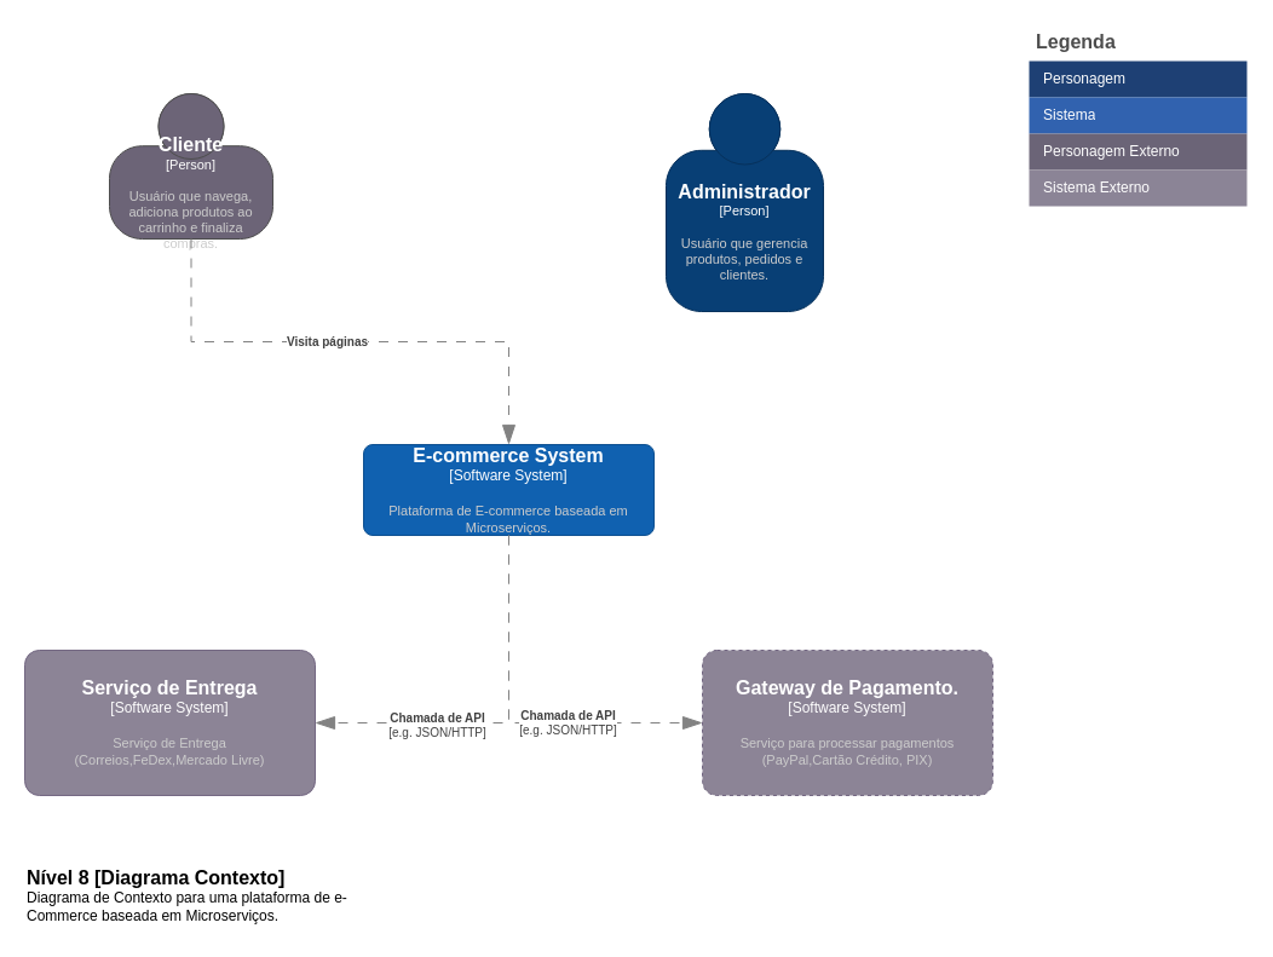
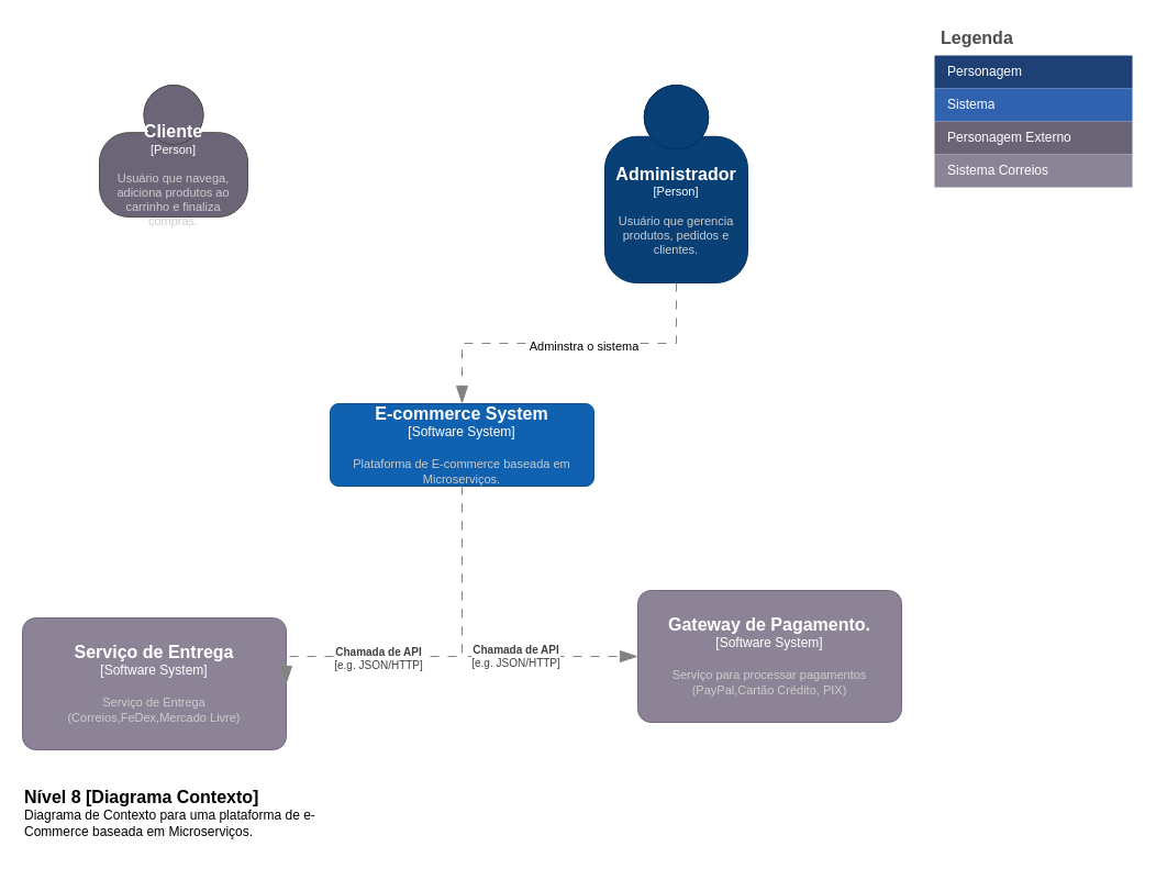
  <mxCell id="0" />
  <mxCell id="1" parent="0" />
  <mxCell id="2" value="&lt;font style=&quot;font-size: 16px&quot;&gt;&lt;b&gt;Cliente&lt;/b&gt;&lt;/font&gt;&lt;div&gt;[Person]&lt;/div&gt;&lt;br&gt;&lt;div&gt;&lt;font style=&quot;font-size: 11px&quot;&gt;&lt;font color=&quot;#cccccc&quot;&gt;Usuário que navega, adiciona produtos ao carrinho e finaliza compras.&lt;/font&gt;&lt;/div&gt;" style="html=1;fontSize=11;dashed=0;whiteSpace=wrap;fillColor=#6C6477;strokeColor=#4D4D4D;fontColor=#ffffff;shape=mxgraph.c4.person2;align=center;metaEdit=1;points=[[0.5,0,0],[1,0.5,0],[1,0.75,0],[0.75,1,0],[0.5,1,0],[0.25,1,0],[0,0.75,0],[0,0.5,0]];resizable=0;verticalAlign=middle;fontFamily=Helvetica;" parent="1" vertex="1"><mxGeometry x="90" y="77" width="135" height="120" as="geometry" /></mxCell>
  <mxCell id="3" value="&lt;font style=&quot;font-size: 16px&quot;&gt;&lt;b&gt;Administrador&lt;/b&gt;&lt;/font&gt;&lt;div&gt;[Person]&lt;/div&gt;&lt;br&gt;&lt;div&gt;&lt;font style=&quot;font-size: 11px&quot;&gt;&lt;font color=&quot;#cccccc&quot;&gt;Usuário que gerencia produtos, pedidos e clientes.&lt;/font&gt;&lt;/div&gt;" style="html=1;fontSize=11;dashed=0;whiteSpace=wrap;fillColor=#083F75;strokeColor=#06315C;fontColor=#ffffff;shape=mxgraph.c4.person2;align=center;metaEdit=1;points=[[0.5,0,0],[1,0.5,0],[1,0.75,0],[0.75,1,0],[0.5,1,0],[0.25,1,0],[0,0.75,0],[0,0.5,0]];resizable=0;" parent="1" vertex="1"><mxGeometry x="550" y="77" width="130" height="180" as="geometry" /></mxCell>
  <mxCell id="4" value="&lt;font style=&quot;font-size: 16px&quot;&gt;&lt;b&gt;E-commerce System&lt;/b&gt;&lt;/font&gt;&lt;div&gt;[Software System]&lt;/div&gt;&lt;br&gt;&lt;div&gt;&lt;font style=&quot;font-size: 11px&quot;&gt;&lt;font color=&quot;#cccccc&quot;&gt;Plataforma de E-commerce baseada em Microserviços.&lt;/font&gt;&lt;/div&gt;" style="rounded=1;whiteSpace=wrap;html=1;labelBackgroundColor=none;fillColor=#1061B0;fontColor=#ffffff;align=center;arcSize=10;strokeColor=#0D5091;metaEdit=1;resizable=0;points=[[0.25,0,0],[0.5,0,0],[0.75,0,0],[1,0.25,0],[1,0.5,0],[1,0.75,0],[0.75,1,0],[0.5,1,0],[0.25,1,0],[0,0.75,0],[0,0.5,0],[0,0.25,0]];" parent="1" vertex="1"><mxGeometry x="300" y="367" width="240" height="75" as="geometry" /></mxCell>
- <mxCell id="5" value="&lt;font style=&quot;font-size: 16px&quot;&gt;&lt;b&gt;Gateway de Pagamento.&lt;/b&gt;&lt;/font&gt;&lt;div&gt;[Software System]&lt;/div&gt;&lt;br&gt;&lt;div&gt;&lt;font style=&quot;font-size: 11px&quot;&gt;&lt;font color=&quot;#cccccc&quot;&gt;Serviço para processar pagamentos&#10;(PayPal,Cartão Crédito, PIX)&lt;/font&gt;&lt;/div&gt;" style="rounded=1;whiteSpace=wrap;html=1;labelBackgroundColor=none;fillColor=#8C8496;fontColor=#ffffff;align=center;arcSize=10;strokeColor=#736782;metaEdit=1;resizable=0;points=[[0.25,0,0],[0.5,0,0],[0.75,0,0],[1,0.25,0],[1,0.5,0],[1,0.75,0],[0.75,1,0],[0.5,1,0],[0.25,1,0],[0,0.75,0],[0,0.5,0],[0,0.25,0]];dashed=1;" parent="1" vertex="1"><mxGeometry x="580" y="537" width="240" height="120" as="geometry" /></mxCell>
+ <mxCell id="5" value="&lt;font style=&quot;font-size: 16px&quot;&gt;&lt;b&gt;Gateway de Pagamento.&lt;/b&gt;&lt;/font&gt;&lt;div&gt;[Software System]&lt;/div&gt;&lt;br&gt;&lt;div&gt;&lt;font style=&quot;font-size: 11px&quot;&gt;&lt;font color=&quot;#cccccc&quot;&gt;Serviço para processar pagamentos&#10;(PayPal,Cartão Crédito, PIX)&lt;/font&gt;&lt;/div&gt;" style="rounded=1;whiteSpace=wrap;html=1;labelBackgroundColor=none;fillColor=#8C8496;fontColor=#ffffff;align=center;arcSize=10;strokeColor=#736782;metaEdit=1;resizable=0;points=[[0.25,0,0],[0.5,0,0],[0.75,0,0],[1,0.25,0],[1,0.5,0],[1,0.75,0],[0.75,1,0],[0.5,1,0],[0.25,1,0],[0,0.75,0],[0,0.5,0],[0,0.25,0]];" parent="1" vertex="1"><mxGeometry x="580" y="537" width="240" height="120" as="geometry" /></mxCell>
  <mxCell id="6" value="&lt;font style=&quot;font-size: 16px&quot;&gt;&lt;b&gt;&lt;div style=&quot;text-align: left&quot;&gt;Nível 8 [Diagrama Contexto]&lt;/div&gt;&lt;/b&gt;&lt;/font&gt;&lt;div style=&quot;text-align: left&quot;&gt;Diagrama de Contexto para uma plataforma de e-Commerce baseada em Microserviços.&lt;/div&gt;" style="text;html=1;strokeColor=none;fillColor=none;align=left;verticalAlign=top;whiteSpace=wrap;rounded=0;metaEdit=1;allowArrows=0;resizable=1;rotatable=0;connectable=0;recursiveResize=0;expand=0;pointerEvents=0;points=[[0.25,0,0],[0.5,0,0],[0.75,0,0],[1,0.25,0],[1,0.5,0],[1,0.75,0],[0.75,1,0],[0.5,1,0],[0.25,1,0],[0,0.75,0],[0,0.5,0],[0,0.25,0]];" parent="1" vertex="1"><mxGeometry x="20" y="709" width="320" height="60" as="geometry" /></mxCell>
  <mxCell id="7" value="&lt;div style=&quot;text-align: left&quot;&gt;&lt;div style=&quot;text-align: center&quot;&gt;&lt;b&gt;Chamada de API&lt;/b&gt;&lt;/div&gt;&lt;div style=&quot;text-align: center&quot;&gt;[e.g. JSON/HTTP]&lt;/div&gt;&lt;/div&gt;" style="endArrow=blockThin;html=1;fontSize=10;fontColor=#404040;strokeWidth=1;endFill=1;strokeColor=#828282;elbow=vertical;metaEdit=1;endSize=14;startSize=14;jumpStyle=arc;jumpSize=16;rounded=0;edgeStyle=orthogonalEdgeStyle;exitX=0.5;exitY=1;exitDx=0;exitDy=0;exitPerimeter=0;entryX=0;entryY=0.5;entryDx=0;entryDy=0;entryPerimeter=0;dashed=1;dashPattern=8 8;" parent="1" source="4" target="5" edge="1"><mxGeometry x="0.294" width="240" relative="1" as="geometry"><mxPoint x="300" y="757" as="sourcePoint" /><mxPoint x="540" y="757" as="targetPoint" /><mxPoint as="offset" /></mxGeometry></mxCell>
- <mxCell id="8" value="&lt;div style=&quot;text-align: left&quot;&gt;&lt;div style=&quot;text-align: center&quot;&gt;&lt;b&gt;Visita páginas&lt;/b&gt;&lt;/div&gt;" style="endArrow=blockThin;html=1;fontSize=10;fontColor=#404040;strokeWidth=1;endFill=1;strokeColor=#828282;elbow=vertical;metaEdit=1;endSize=14;startSize=14;jumpStyle=arc;jumpSize=16;rounded=0;edgeStyle=orthogonalEdgeStyle;exitX=0.5;exitY=1;exitDx=0;exitDy=0;exitPerimeter=0;entryX=0.5;entryY=0;entryDx=0;entryDy=0;entryPerimeter=0;dashed=1;dashPattern=8 8;" parent="1" source="2" target="4" edge="1"><mxGeometry x="-0.088" width="240" relative="1" as="geometry"><mxPoint x="10" y="387" as="sourcePoint" /><mxPoint x="250" y="387" as="targetPoint" /><mxPoint as="offset" /></mxGeometry></mxCell>
+ <mxCell id="9" value="" style="endArrow=blockThin;html=1;fontSize=10;fontColor=#404040;strokeWidth=1;endFill=1;strokeColor=#828282;elbow=vertical;metaEdit=1;endSize=14;startSize=14;jumpStyle=arc;jumpSize=16;rounded=0;edgeStyle=orthogonalEdgeStyle;exitX=0.5;exitY=1;exitDx=0;exitDy=0;exitPerimeter=0;entryX=0.5;entryY=0;entryDx=0;entryDy=0;entryPerimeter=0;dashed=1;dashPattern=8 8;" parent="1" source="3" target="4" edge="1"><mxGeometry width="240" relative="1" as="geometry"><mxPoint x="830" y="357" as="sourcePoint" /><mxPoint x="1070" y="357" as="targetPoint" /></mxGeometry></mxCell>
+ <mxCell id="10" value="Adminstra o sistema" style="edgeLabel;html=1;align=center;verticalAlign=middle;resizable=0;points=[];" parent="9" vertex="1" connectable="0"><mxGeometry x="-0.118" y="2" relative="1" as="geometry"><mxPoint x="-5" as="offset" /></mxGeometry></mxCell>
  <mxCell id="11" value="Legenda" style="shape=table;startSize=30;container=1;collapsible=0;childLayout=tableLayout;fontSize=16;align=left;verticalAlign=top;fillColor=none;strokeColor=none;fontColor=#4D4D4D;fontStyle=1;spacingLeft=6;spacing=0;resizable=0;" parent="1" vertex="1"><mxGeometry x="850" y="20" width="180" height="150" as="geometry" /></mxCell>
  <mxCell id="12" value="" style="shape=tableRow;horizontal=0;startSize=0;swimlaneHead=0;swimlaneBody=0;strokeColor=inherit;top=0;left=0;bottom=0;right=0;collapsible=0;dropTarget=0;fillColor=none;points=[[0,0.5],[1,0.5]];portConstraint=eastwest;fontSize=12;" parent="11" vertex="1"><mxGeometry y="30" width="180" height="30" as="geometry" /></mxCell>
  <mxCell id="13" value="Personagem" style="shape=partialRectangle;html=1;whiteSpace=wrap;connectable=0;strokeColor=inherit;overflow=hidden;fillColor=#1E4074;top=0;left=0;bottom=0;right=0;pointerEvents=1;fontSize=12;align=left;fontColor=#FFFFFF;gradientColor=none;spacingLeft=10;spacingRight=4;" parent="12" vertex="1"><mxGeometry width="180" height="30" as="geometry"><mxRectangle width="180" height="30" as="alternateBounds" /></mxGeometry></mxCell>
  <mxCell id="14" value="" style="shape=tableRow;horizontal=0;startSize=0;swimlaneHead=0;swimlaneBody=0;strokeColor=inherit;top=0;left=0;bottom=0;right=0;collapsible=0;dropTarget=0;fillColor=none;points=[[0,0.5],[1,0.5]];portConstraint=eastwest;fontSize=12;" parent="11" vertex="1"><mxGeometry y="60" width="180" height="30" as="geometry" /></mxCell>
  <mxCell id="15" value="Sistema" style="shape=partialRectangle;html=1;whiteSpace=wrap;connectable=0;strokeColor=inherit;overflow=hidden;fillColor=#3162AF;top=0;left=0;bottom=0;right=0;pointerEvents=1;fontSize=12;align=left;fontColor=#FFFFFF;gradientColor=none;spacingLeft=10;spacingRight=4;" parent="14" vertex="1"><mxGeometry width="180" height="30" as="geometry"><mxRectangle width="180" height="30" as="alternateBounds" /></mxGeometry></mxCell>
  <mxCell id="16" value="" style="shape=tableRow;horizontal=0;startSize=0;swimlaneHead=0;swimlaneBody=0;strokeColor=inherit;top=0;left=0;bottom=0;right=0;collapsible=0;dropTarget=0;fillColor=none;points=[[0,0.5],[1,0.5]];portConstraint=eastwest;fontSize=12;" parent="11" vertex="1"><mxGeometry y="90" width="180" height="30" as="geometry" /></mxCell>
  <mxCell id="17" value="Personagem Externo" style="shape=partialRectangle;html=1;whiteSpace=wrap;connectable=0;strokeColor=inherit;overflow=hidden;fillColor=#6b6477;top=0;left=0;bottom=0;right=0;pointerEvents=1;fontSize=12;align=left;fontColor=#FFFFFF;gradientColor=none;spacingLeft=10;spacingRight=4;" parent="16" vertex="1"><mxGeometry width="180" height="30" as="geometry"><mxRectangle width="180" height="30" as="alternateBounds" /></mxGeometry></mxCell>
  <mxCell id="18" value="" style="shape=tableRow;horizontal=0;startSize=0;swimlaneHead=0;swimlaneBody=0;strokeColor=inherit;top=0;left=0;bottom=0;right=0;collapsible=0;dropTarget=0;fillColor=none;points=[[0,0.5],[1,0.5]];portConstraint=eastwest;fontSize=12;" parent="11" vertex="1"><mxGeometry y="120" width="180" height="30" as="geometry" /></mxCell>
- <mxCell id="19" value="Sistema Externo" style="shape=partialRectangle;html=1;whiteSpace=wrap;connectable=0;strokeColor=inherit;overflow=hidden;fillColor=#8b8496;top=0;left=0;bottom=0;right=0;pointerEvents=1;fontSize=12;align=left;fontColor=#FFFFFF;gradientColor=none;spacingLeft=10;spacingRight=4;" parent="18" vertex="1"><mxGeometry width="180" height="30" as="geometry"><mxRectangle width="180" height="30" as="alternateBounds" /></mxGeometry></mxCell>
- <mxCell id="20" value="&lt;font style=&quot;font-size: 16px&quot;&gt;&lt;b&gt;Serviço de Entrega&lt;/b&gt;&lt;/font&gt;&lt;div&gt;[Software System]&lt;/div&gt;&lt;br&gt;&lt;div&gt;&lt;font style=&quot;font-size: 11px&quot;&gt;&lt;font color=&quot;#cccccc&quot;&gt;Serviço de Entrega &#10;(Correios,FeDex,Mercado Livre)&lt;/font&gt;&lt;/div&gt;" style="rounded=1;whiteSpace=wrap;html=1;labelBackgroundColor=none;fillColor=#8C8496;fontColor=#ffffff;align=center;arcSize=10;strokeColor=#736782;metaEdit=1;resizable=0;points=[[0.25,0,0],[0.5,0,0],[0.75,0,0],[1,0.25,0],[1,0.5,0],[1,0.75,0],[0.75,1,0],[0.5,1,0],[0.25,1,0],[0,0.75,0],[0,0.5,0],[0,0.25,0]];" parent="1" vertex="1"><mxGeometry x="20" y="537" width="240" height="120" as="geometry" /></mxCell>
+ <mxCell id="19" value="Sistema Correios" style="shape=partialRectangle;html=1;whiteSpace=wrap;connectable=0;strokeColor=inherit;overflow=hidden;fillColor=#8b8496;top=0;left=0;bottom=0;right=0;pointerEvents=1;fontSize=12;align=left;fontColor=#FFFFFF;gradientColor=none;spacingLeft=10;spacingRight=4;" parent="18" vertex="1"><mxGeometry width="180" height="30" as="geometry"><mxRectangle width="180" height="30" as="alternateBounds" /></mxGeometry></mxCell>
+ <mxCell id="20" value="&lt;font style=&quot;font-size: 16px&quot;&gt;&lt;b&gt;Serviço de Entrega&lt;/b&gt;&lt;/font&gt;&lt;div&gt;[Software System]&lt;/div&gt;&lt;br&gt;&lt;div&gt;&lt;font style=&quot;font-size: 11px&quot;&gt;&lt;font color=&quot;#cccccc&quot;&gt;Serviço de Entrega &#10;(Correios,FeDex,Mercado Livre)&lt;/font&gt;&lt;/div&gt;" style="rounded=1;whiteSpace=wrap;html=1;labelBackgroundColor=none;fillColor=#8C8496;fontColor=#ffffff;align=center;arcSize=10;strokeColor=#736782;metaEdit=1;resizable=0;points=[[0.25,0,0],[0.5,0,0],[0.75,0,0],[1,0.25,0],[1,0.5,0],[1,0.75,0],[0.75,1,0],[0.5,1,0],[0.25,1,0],[0,0.75,0],[0,0.5,0],[0,0.25,0]];" parent="1" vertex="1"><mxGeometry x="20" y="562" width="240" height="120" as="geometry" /></mxCell>
  <mxCell id="21" value="&lt;div style=&quot;text-align: left&quot;&gt;&lt;div style=&quot;text-align: center&quot;&gt;&lt;b&gt;Chamada de API&lt;/b&gt;&lt;/div&gt;&lt;div style=&quot;text-align: center&quot;&gt;[e.g. JSON/HTTP]&lt;/div&gt;&lt;/div&gt;" style="endArrow=blockThin;html=1;fontSize=10;fontColor=#404040;strokeWidth=1;endFill=1;strokeColor=#828282;elbow=vertical;metaEdit=1;endSize=14;startSize=14;jumpStyle=arc;jumpSize=16;rounded=0;edgeStyle=orthogonalEdgeStyle;exitX=0.5;exitY=1;exitDx=0;exitDy=0;exitPerimeter=0;entryX=1;entryY=0.5;entryDx=0;entryDy=0;entryPerimeter=0;dashed=1;dashPattern=8 8;" parent="1" source="4" target="20" edge="1"><mxGeometry x="0.357" y="2" width="240" relative="1" as="geometry"><mxPoint x="380" y="689" as="sourcePoint" /><mxPoint x="620" y="689" as="targetPoint" /><Array as="points"><mxPoint x="420" y="597" /></Array><mxPoint as="offset" /></mxGeometry></mxCell>
